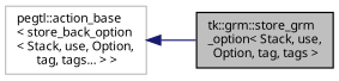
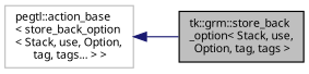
  digraph {
    rankdir=LR
    node [fontname="sans-serif" fontsize=9 shape=record]
-   n1 [color=black fillcolor=grey75 fontcolor=black height=0.2 label="tk::grm::store_grm\l_option\< Stack, use,\l Option, tag, tags \>" style=filled width=0.4]
+   n1 [color=black fillcolor=grey75 fontcolor=black height=0.2 label="tk::grm::store_back\l_option\< Stack, use,\l Option, tag, tags \>" style=filled width=0.4]
    n2 [color=grey75 height=0.2 label="pegtl::action_base\l\< store_back_option\l\< Stack, use, Option,\l tag, tags... \> \>" width=0.4]
    n2 -> n1 [color=midnightblue dir=back fontname="sans-serif" fontsize=9 labelfontname="sans-serif" labelfontsize=9 style=solid]
  }
